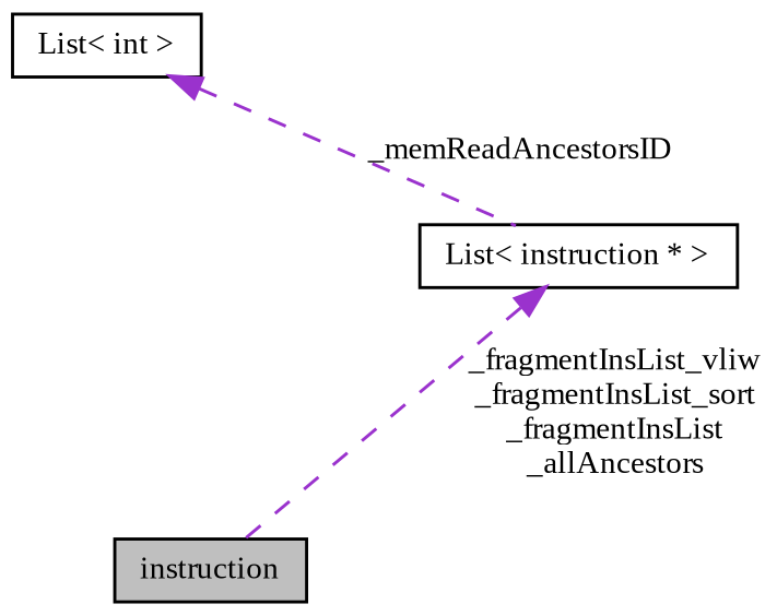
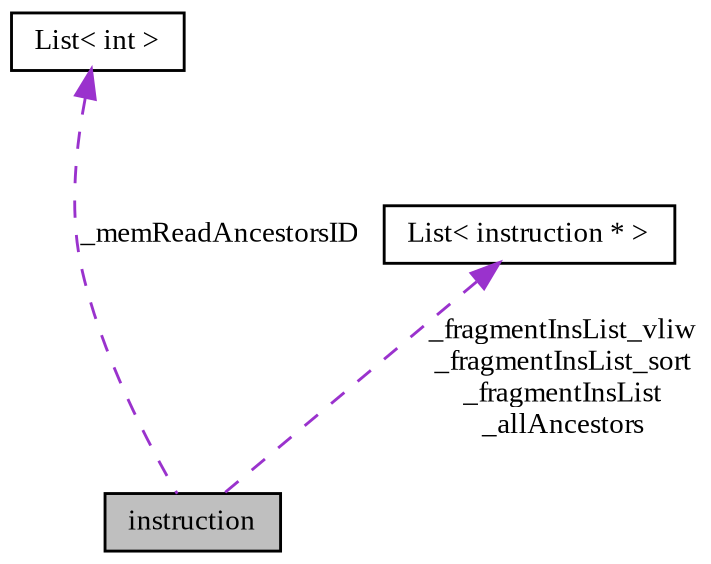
  digraph {
    fontname="Liberation Serif"
    node [color=black fillcolor=white fontname="Liberation Serif" fontsize=10 shape=record style=filled]
    edge [color=darkorchid3 dir=back fontname="Liberation Serif" fontsize=10 labelfontname=Helvetica labelfontsize=10 style=dashed]
    n1 [fillcolor=grey75 fontcolor=black height=0.2 label=instruction width=0.4]
    n2 [height=0.2 label="List\< instruction * \>" width=0.4]
    n3 [height=0.2 label="List\< int \>" width=0.4]
    n2 -> n1 [label="_fragmentInsList_vliw\n_fragmentInsList_sort\n_fragmentInsList\n_allAncestors"]
-   n3 -> n2 [label=_memReadAncestorsID]
+   n3 -> n1 [label=_memReadAncestorsID]
  }
